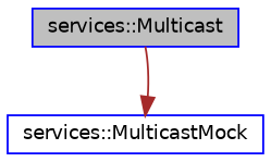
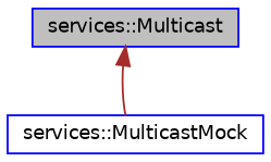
  digraph {
    node [color=blue fontname=Helvetica fontsize=10 shape=record style=filled]
    n1 [fillcolor=grey75 fontcolor=black height=0.2 label="services::Multicast" width=0.4]
    n2 [fillcolor=white height=0.2 label="services::MulticastMock" width=0.4]
-   n2 -> n1 [color=brown dir=back fontname=Helvetica fontsize=10 labelfontname=Helvetica labelfontsize=10 style=solid]
+   n1 -> n2 [color=brown dir=back fontname=Helvetica fontsize=10 labelfontname=Helvetica labelfontsize=10 style=solid]
  }
